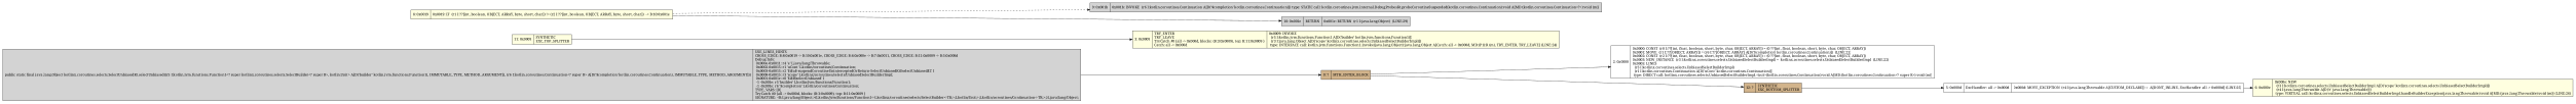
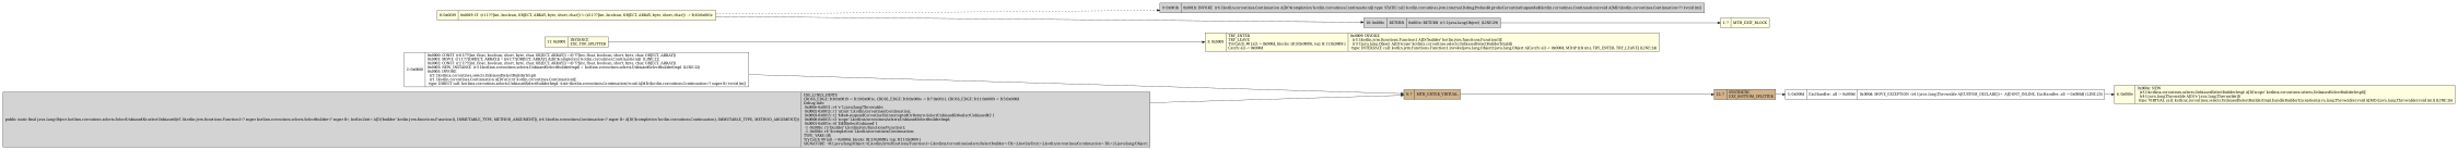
  digraph {
    fontname="Noto Serif"
    rankdir=LR
    node [fillcolor=lightyellow fontname="Noto Serif" shape=record style=filled]
    edge [fontname="Noto Serif"]
-   n1 [fillcolor=tan label="{0\:\ ?|MTH_ENTER_BLOCK\l}"]
-   n2 [fillcolor=white label="{2\:\ 0x0000|0x0000: CONST  (r0 I:??[int, float, boolean, short, byte, char, OBJECT, ARRAY]) = (0 ??[int, float, boolean, short, byte, char, OBJECT, ARRAY]) \l0x0001: MOVE  (r1 I:??[OBJECT, ARRAY]) = (r6 I:??[OBJECT, ARRAY] A[D('$completion' kotlin.coroutines.Continuation)])  (LINE:21)\l0x0002: CONST  (r2 I:??[int, float, boolean, short, byte, char, OBJECT, ARRAY]) = (0 ??[int, float, boolean, short, byte, char, OBJECT, ARRAY]) \l0x0003: NEW_INSTANCE  (r3 I:kotlinx.coroutines.selects.UnbiasedSelectBuilderImpl) =  kotlinx.coroutines.selects.UnbiasedSelectBuilderImpl  (LINE:22)\l0x0005: LINES  \l  (r3 I:kotlinx.coroutines.selects.UnbiasedSelectBuilderImpl)\l  (r1 I:kotlin.coroutines.Continuation A[D('uCont' kotlin.coroutines.Continuation)])\l type: DIRECT call: kotlinx.coroutines.selects.UnbiasedSelectBuilderImpl.\<init\>(kotlin.coroutines.Continuation):void A[MD:(kotlin.coroutines.Continuation\<? super R\>):void (m)]\l}"]
+   n1 [fillcolor=tan label="{0\:\ ?|MTH_ENTER_VIRTUAL\l}"]
+   n2 [fillcolor=white label="{2\:\ 0x0000|0x0000: CONST  (r0 I:??[int, float, boolean, short, byte, char, OBJECT, ARRAY]) = (0 ??[int, float, boolean, short, byte, char, OBJECT, ARRAY]) \l0x0001: MOVE  (r1 I:??[OBJECT, ARRAY]) = (r6 I:??[OBJECT, ARRAY] A[D('$completion' kotlin.coroutines.Continuation)])  (LINE:21)\l0x0002: CONST  (r2 I:??[int, float, boolean, short, byte, char, OBJECT, ARRAY]) = (0 ??[int, float, boolean, short, byte, char, OBJECT, ARRAY]) \l0x0003: NEW_INSTANCE  (r3 I:kotlinx.coroutines.selects.UnbiasedSelectBuilderImpl) =  kotlinx.coroutines.selects.UnbiasedSelectBuilderImpl  (LINE:22)\l0x0005: INVOKE  \l  (r3 I:kotlinx.coroutines.selects.UnbiasedSelectBuilderImpl)\l  (r1 I:kotlin.coroutines.Continuation A[D('uCont' kotlin.coroutines.Continuation)])\l type: DIRECT call: kotlinx.coroutines.selects.UnbiasedSelectBuilderImpl.\<init\>(kotlin.coroutines.Continuation):void A[MD:(kotlin.coroutines.Continuation\<? super R\>):void (m)]\l}"]
    n3 [fillcolor=tan label="{12\:\ ?|SYNTHETIC\lEXC_BOTTOM_SPLITTER\l}"]
-   n4 [label="{11\:\ 0x0009|SYNTHETIC\lEXC_TOP_SPLITTER\l}"]
+   n4 [label="{11\:\ 0x0009|INSTANCE\lEXC_TOP_SPLITTER\l}"]
    n5 [label="{3\:\ 0x0009|TRY_ENTER\lTRY_LEAVE\lTryCatch #0 \{all \-\> 0x000d, blocks: (B:3:0x0009), top: B:11:0x0009 \}\lCatch: all \-\> 0x000d\l|0x0009: INVOKE  \l  (r5 I:kotlin.jvm.functions.Function1 A[D('builder' kotlin.jvm.functions.Function1)])\l  (r3 I:java.lang.Object A[D('scope' kotlinx.coroutines.selects.UnbiasedSelectBuilderImpl)])\l type: INTERFACE call: kotlin.jvm.functions.Function1.invoke(java.lang.Object):java.lang.Object A[Catch: all \-\> 0x000d, MD:(P1):R (m), TRY_ENTER, TRY_LEAVE] (LINE:24)\l}"]
    n6 [fillcolor=white label="{5\:\ 0x000d|ExcHandler: all \-\> 0x000d\l|0x000d: MOVE_EXCEPTION  (r4 I:java.lang.Throwable A[CUSTOM_DECLARE]) =  A[DONT_INLINE, ExcHandler: all \-\> 0x000d] (LINE:25)\l}"]
    n7 [label="{6\:\ 0x000e|0x000e: NEW  \l  (r3 I:kotlinx.coroutines.selects.UnbiasedSelectBuilderImpl A[D('scope' kotlinx.coroutines.selects.UnbiasedSelectBuilderImpl)])\l  (r4 I:java.lang.Throwable A[D('e' java.lang.Throwable)])\l type: VIRTUAL call: kotlinx.coroutines.selects.UnbiasedSelectBuilderImpl.handleBuilderException(java.lang.Throwable):void A[MD:(java.lang.Throwable):void (m)] (LINE:26)\l}"]
    n8 [label="{8\:\ 0x0019|0x0019: IF  (r1 I:??[int, boolean, OBJECT, ARRAY, byte, short, char]) != (r2 I:??[int, boolean, OBJECT, ARRAY, byte, short, char])  \-\> B:10:0x001e \l}"]
    n9 [fillcolor=lightgrey label="{9\:\ 0x001b|0x001b: INVOKE  (r6 I:kotlin.coroutines.Continuation A[D('$completion' kotlin.coroutines.Continuation)]) type: STATIC call: kotlin.coroutines.jvm.internal.DebugProbesKt.probeCoroutineSuspended(kotlin.coroutines.Continuation):void A[MD:(kotlin.coroutines.Continuation\<?\>):void (m)]\l}"]
    n10 [fillcolor=lightgrey label="{10\:\ 0x001e|RETURN\l|0x001e: RETURN  (r1 I:java.lang.Object)  (LINE:29)\l}"]
+   n11 [label="{1\:\ ?|MTH_EXIT_BLOCK\l}"]
    n12 [fillcolor=lightgrey label="{public static final java.lang.Object kotlinx.coroutines.selects.SelectUnbiasedKt.selectUnbiased((r5 I:kotlin.jvm.functions.Function1\<? super kotlinx.coroutines.selects.SelectBuilder\<? super R\>, kotlin.Unit\> A[D('builder' kotlin.jvm.functions.Function1), IMMUTABLE_TYPE, METHOD_ARGUMENT]), (r6 I:kotlin.coroutines.Continuation\<? super R\> A[D('$completion' kotlin.coroutines.Continuation), IMMUTABLE_TYPE, METHOD_ARGUMENT]))  | USE_LINES_HINTS\lCROSS_EDGE: B:8:0x0019 \-\> B:10:0x001e, CROSS_EDGE: B:6:0x000e \-\> B:7:0x0011, CROSS_EDGE: B:11:0x0009 \-\> B:5:0x000d\lDebug Info:\l  0x000e\-0x0011: r4 'e' Ljava\/lang\/Throwable;\l  0x0002\-0x0015: r1 'uCont' Lkotlin\/coroutines\/Continuation;\l  0x0003\-0x0015: r2 '$i$a$\-suspendCoroutineUninterceptedOrReturn\-SelectUnbiasedKt$selectUnbiased$2' I\l  0x0008\-0x0015: r3 'scope' Lkotlinx\/coroutines\/selects\/UnbiasedSelectBuilderImpl;\l  0x0001\-0x001e: r0 '$i$f$selectUnbiased' I\l  \-1 \-0x001e: r5 'builder' Lkotlin\/jvm\/functions\/Function1;\l  \-1 \-0x001e: r6 '$completion' Lkotlin\/coroutines\/Continuation;\lTYPE_VARS: [R]\lTryCatch #0 \{all \-\> 0x000d, blocks: (B:3:0x0009), top: B:11:0x0009 \}\lSIGNATURE: \<R:Ljava\/lang\/Object;\>(Lkotlin\/jvm\/functions\/Function1\<\-Lkotlinx\/coroutines\/selects\/SelectBuilder\<\-TR;\>;Lkotlin\/Unit;\>;Lkotlin\/coroutines\/Continuation\<\-TR;\>;)Ljava\/lang\/Object;\l}"]
-   n1 -> n2
+   n2 -> n1
    n1 -> n3
    n3 -> n6
    n4 -> n5
    n6 -> n7
    n8 -> n9 [style=dashed]
    n8 -> n10
+   n10 -> n11
    n12 -> n1
  }
